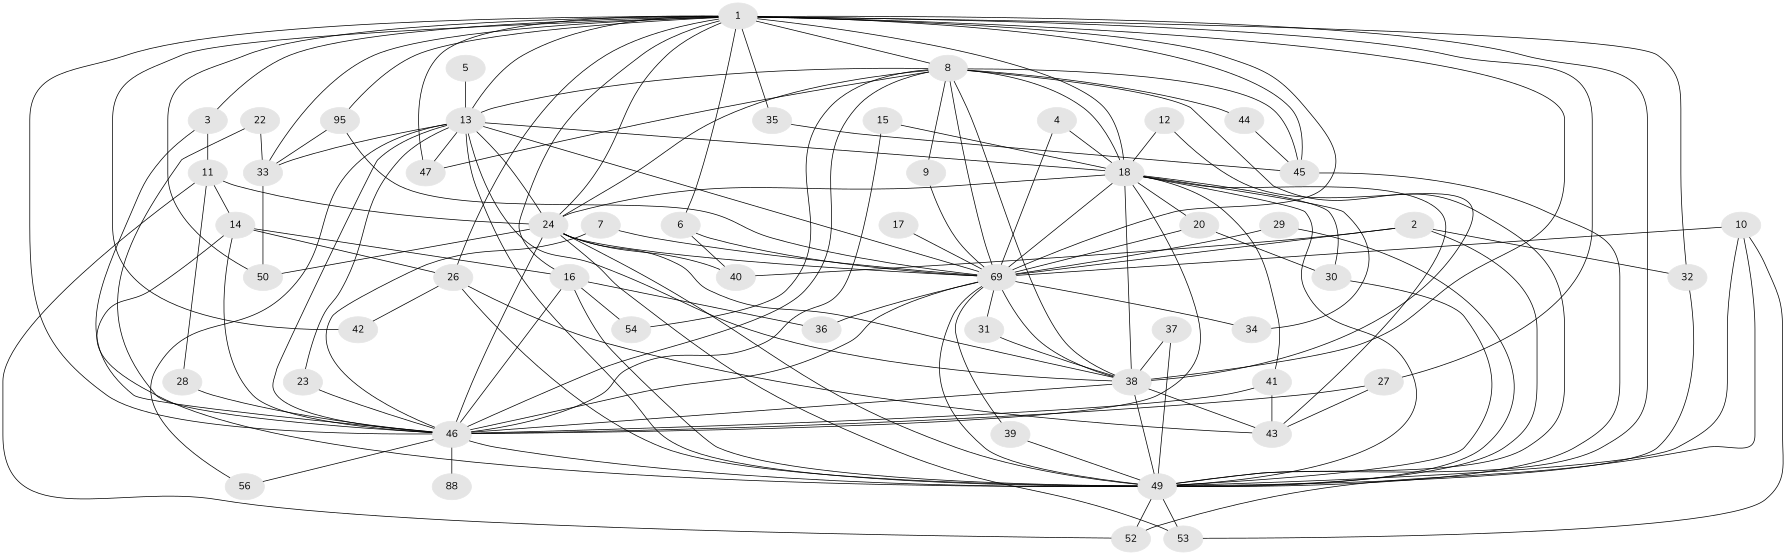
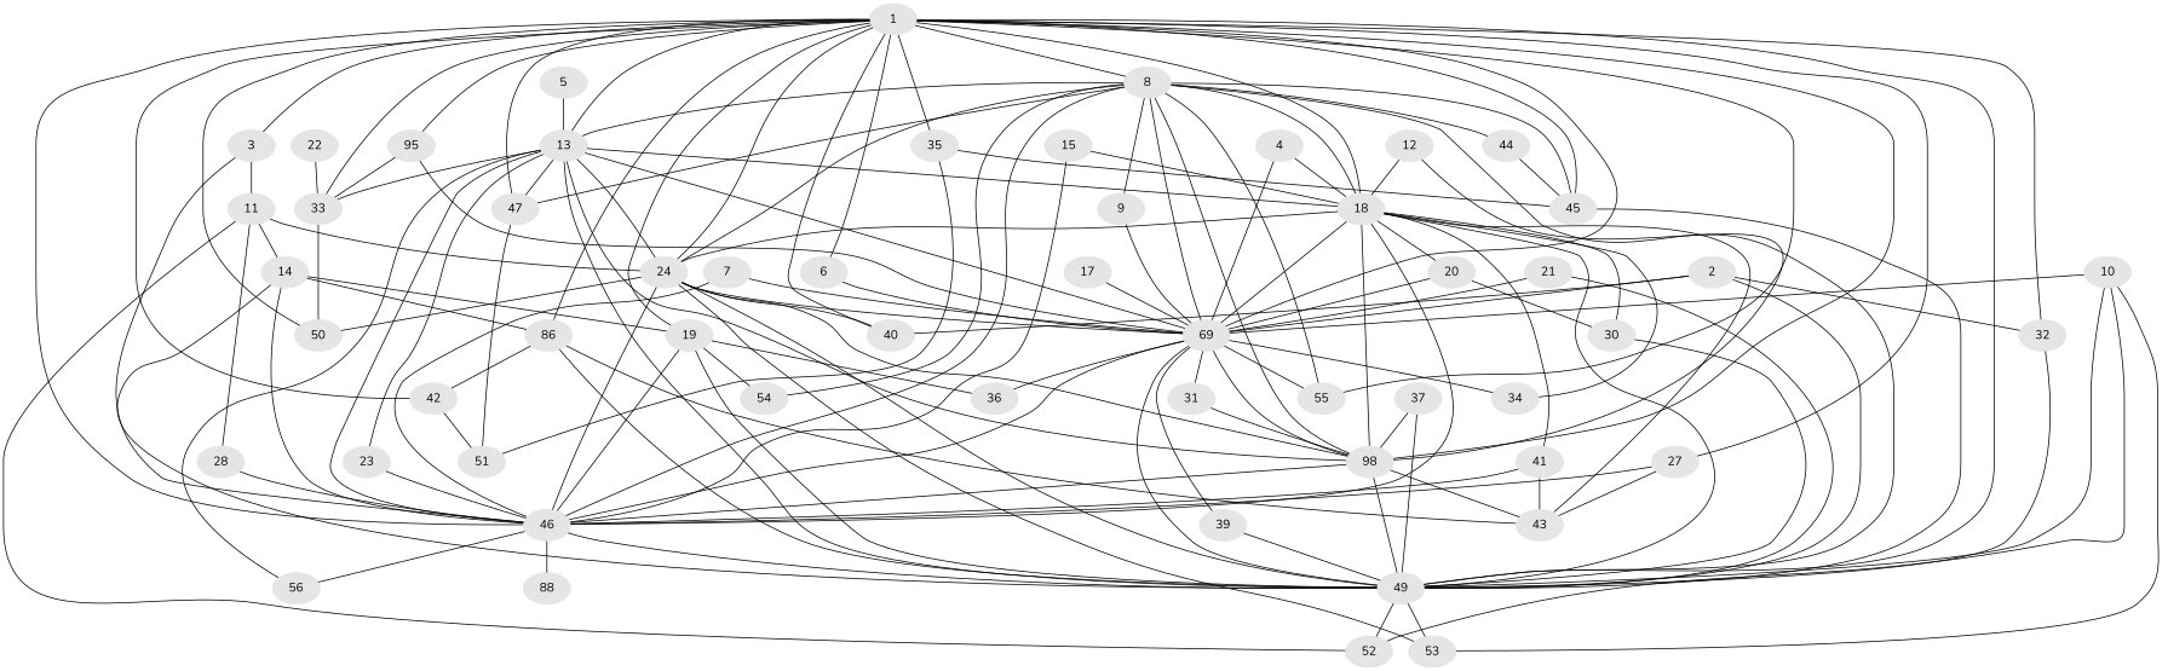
  graph {
    fontname=Nunito
    node [color=gray90 fontname=Nunito style=filled]
    edge [fontname=Nunito weight=1.0]
    1
    3
    6
    8
    13
-   16
+   16 [label=19]
    18
    24
    n9 [label=95]
-   26
+   26 [label=86]
    27
    n12 [label=69]
    32
    33
    35
-   38
+   38 [label=98]
    40
    42
    45
    46
    47
    49
    50
+   55
    11
    44
    9
    54
    23
    56
    36
    20
    30
    34
    41
    43
    53
    31
    39
+   51
    n41 [label=88]
    52
    2
    14
    28
    4
    5
    7
    10
    12
    15
    17
-   21 [label=29]
+   21
    22
    37
    1 -- 3
    1 -- 6
    1 -- 8 [weight=2.0]
    1 -- 13 [weight=2.0]
    1 -- 16
    1 -- 18 [weight=2.0]
    1 -- 24 [weight=2.0]
    1 -- n9
    1 -- 26
    1 -- 27
    1 -- n12 [weight=3.0]
    1 -- 32
    1 -- 33 [weight=2.0]
    1 -- 35
    1 -- 38 [weight=3.0]
-   6 -- 40
+   1 -- 40
    1 -- 42
    1 -- 45
    1 -- 46 [weight=2.0]
    1 -- 47
    1 -- 49 [weight=2.0]
    1 -- 50
+   1 -- 55
    3 -- 46
    3 -- 11
    6 -- n12
    8 -- 13
    8 -- 18 [weight=2.0]
    8 -- 24
    8 -- n12
    8 -- 38
    8 -- 45
    8 -- 46
    8 -- 47
    8 -- 49
+   8 -- 55
    8 -- 44
    8 -- 9
    8 -- 54
    13 -- 18
    13 -- 24
    13 -- n12
    13 -- 33
    13 -- 38 [weight=2.0]
    13 -- 46
    13 -- 47
    13 -- 49
    13 -- 23
    13 -- 56
    16 -- 46
    16 -- 49
    16 -- 54
    16 -- 36
    18 -- 24 [weight=2.0]
    18 -- n12
    18 -- 38
    18 -- 46
    18 -- 49
    18 -- 20
    18 -- 30
    18 -- 34
    18 -- 41
    18 -- 43
    24 -- n12
    24 -- 38
    24 -- 40
    24 -- 46
    24 -- 49 [weight=3.0]
    24 -- 50
    24 -- 53
    n9 -- n12
    n9 -- 33
    26 -- 42
    26 -- 49
    26 -- 43
    27 -- 46
    27 -- 43
    n12 -- 38
    n12 -- 46
    n12 -- 49
+   n12 -- 55
    n12 -- 36
    n12 -- 34
    n12 -- 31
    n12 -- 39
    32 -- 49
    33 -- 50
    35 -- 45
+   35 -- 51
    38 -- 46 [weight=2.0]
    38 -- 49
    38 -- 43
+   42 -- 51
    45 -- 49
    46 -- 49
    46 -- 56
    46 -- n41
+   47 -- 51
    49 -- 53
    49 -- 52
    11 -- 24
    11 -- 52
    11 -- 14
    11 -- 28
    44 -- 45
    9 -- n12
    23 -- 46
    20 -- n12 [weight=2.0]
    20 -- 30
    30 -- 49
    41 -- 46
    41 -- 43
    31 -- 38
    39 -- 49
    2 -- n12
    2 -- 32
    2 -- 40
    2 -- 49
    14 -- 16
    14 -- 26
    14 -- 46
    14 -- 49
    28 -- 46
    4 -- 18
    4 -- n12
    5 -- 13
    7 -- n12
    7 -- 46
    10 -- n12
    10 -- 49
    10 -- 53
    10 -- 52
    12 -- 18
    12 -- 38 [weight=2.0]
    15 -- 18
    15 -- 46
    17 -- n12
    21 -- n12
    21 -- 49
    22 -- 33
-   22 -- 46
    37 -- 38
    37 -- 49
  }
